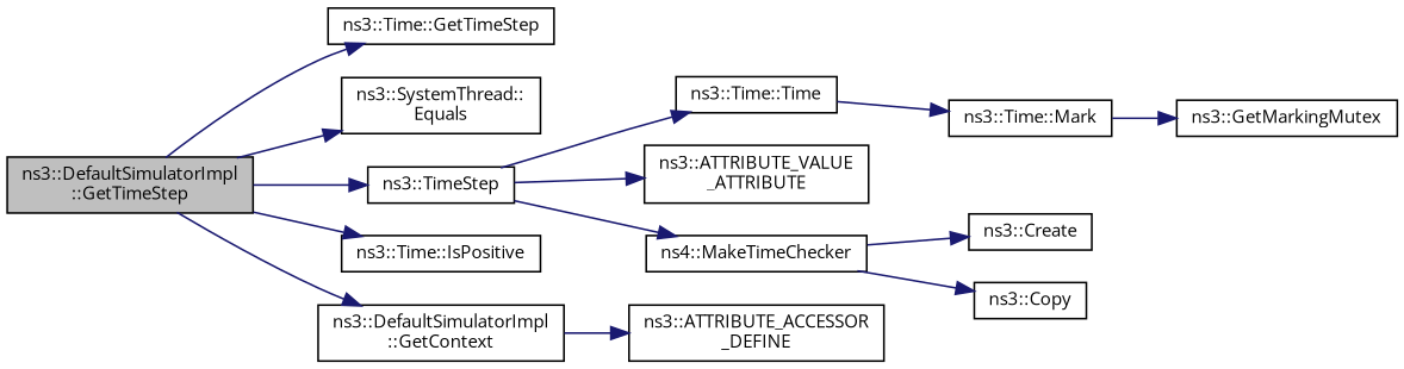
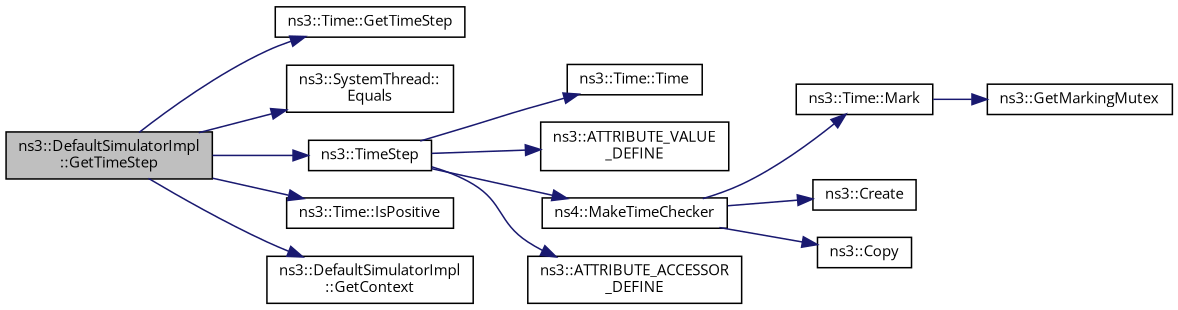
  digraph {
    fontname="Open Sans"
    rankdir=LR
    node [color=black fillcolor=white fontname="Open Sans" fontsize=10 shape=record style=filled]
    edge [color=midnightblue fontname="Open Sans" fontsize=10 labelfontname=Helvetica labelfontsize=10 style=solid]
    n1 [fillcolor=grey75 fontcolor=black height=0.2 label="ns3::DefaultSimulatorImpl\l::GetTimeStep" width=0.4]
    n2 [height=0.2 label="ns3::Time::GetTimeStep" width=0.4]
    n3 [height=0.2 label="ns3::SystemThread::\lEquals" width=0.4]
    n4 [height=0.2 label="ns3::TimeStep" width=0.4]
    n5 [height=0.2 label="ns3::Time::IsPositive" width=0.4]
    n6 [height=0.2 label="ns3::DefaultSimulatorImpl\l::GetContext" width=0.4]
    n7 [height=0.2 label="ns3::Time::Time" width=0.4]
-   n8 [height=0.2 label="ns3::ATTRIBUTE_VALUE\l_ATTRIBUTE" width=0.4]
+   n8 [height=0.2 label="ns3::ATTRIBUTE_VALUE\l_DEFINE" width=0.4]
    n9 [height=0.2 label="ns3::ATTRIBUTE_ACCESSOR\l_DEFINE" width=0.4]
    n10 [height=0.2 label="ns4::MakeTimeChecker" width=0.4]
    n11 [height=0.2 label="ns3::Time::Mark" width=0.4]
    n12 [height=0.2 label="ns3::Create" width=0.4]
    n13 [height=0.2 label="ns3::Copy" width=0.4]
    n14 [height=0.2 label="ns3::GetMarkingMutex" width=0.4]
    n1 -> n2
    n1 -> n3
    n1 -> n4
    n1 -> n5
    n1 -> n6
    n4 -> n7
    n4 -> n8
-   n6 -> n9
+   n4 -> n9
    n4 -> n10
-   n7 -> n11
+   n10 -> n11
    n10 -> n12
    n10 -> n13
    n11 -> n14
  }
